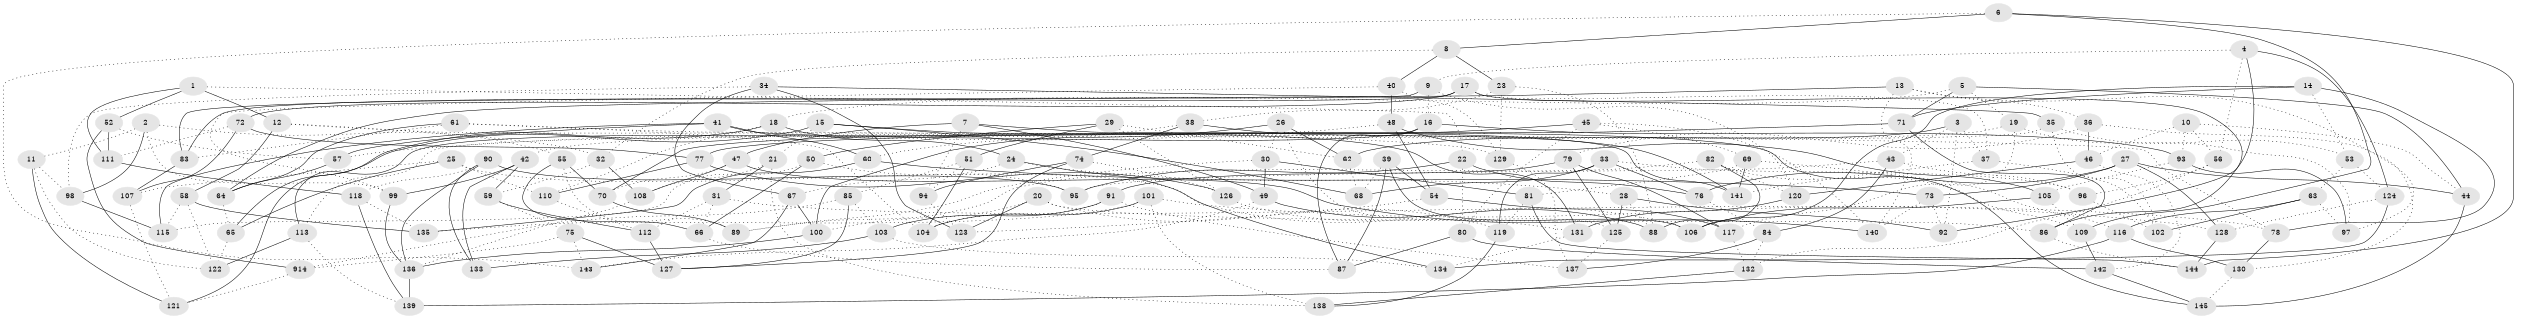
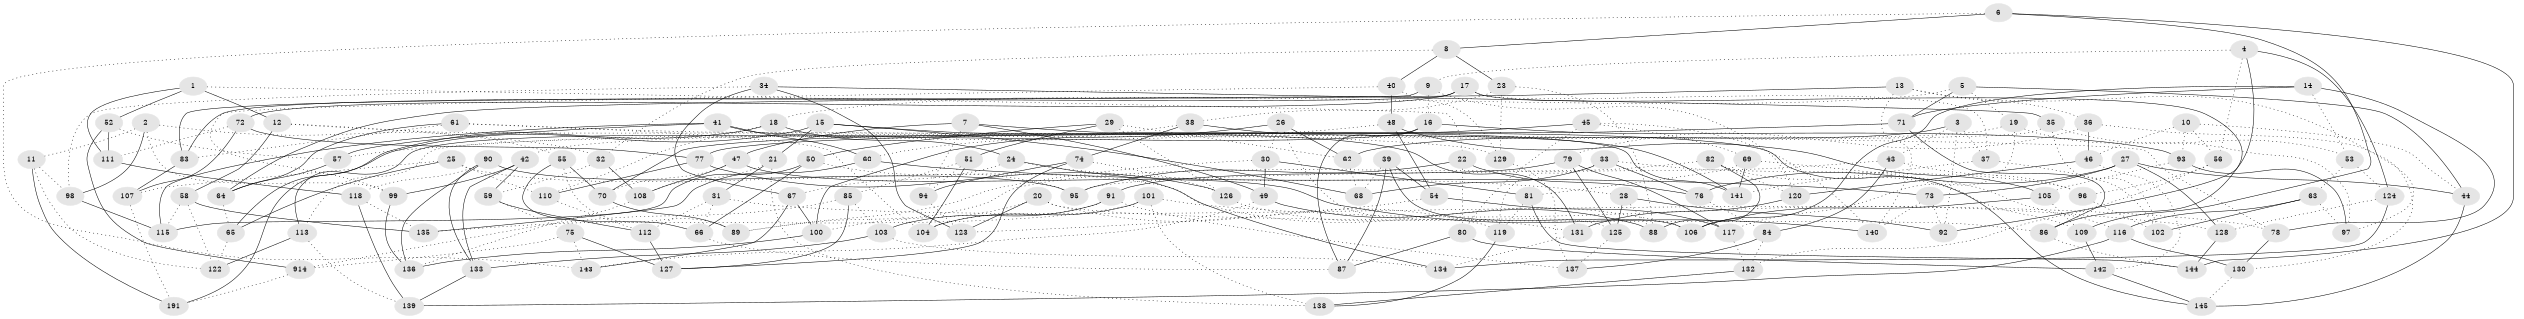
  graph {
    node [color=gray90 style=filled]
    edge [style=solid]
    1
    12
    22
    52
    111
    32
    58
    129
    76
    80
    95
    57
    n13 [label=914]
    118
    2
    11
    55
    98
    99
-   121
+   121 [label=191]
    122
    89
    66
    70
    115
    136
    3
    37
    43
    62
    92
    141
    102
    96
    84
    68
    4
    9
    56
    124
    16
    83
    120
    132
    134
    128
    5
    18
    19
    44
    71
    24
    110
    97
    42
    117
    145
    86
    77
    6
    8
    109
    143
    144
    23
    40
    142
    7
    47
    49
    94
    140
    108
    88
    123
    38
    59
    48
    93
    87
    113
    107
    131
    10
    46
    105
    135
    137
    13
    36
    64
    79
    130
    65
    14
    53
    78
    106
    63
    15
    21
    31
    138
    139
    17
    72
    28
    67
    112
    133
    20
    100
    119
    60
    74
    125
    25
    26
    30
    81
    27
    73
    29
    50
    51
    126
    85
    104
    127
    75
    33
    34
    35
    91
    39
    54
    41
    45
    69
    116
    103
    61
    82
    90
    101
    1 -- 12
    1 -- 22 [style=dotted]
    1 -- 52
    1 -- 111
    12 -- 32 [style=dotted]
    12 -- 58
    12 -- 129 [style=dotted]
    22 -- 76
    22 -- 80 [style=dotted]
    22 -- 95
    52 -- 111
    52 -- 57 [style=dotted]
    52 -- n13
    111 -- 118
    32 -- 108
    32 -- 59 [style=dotted]
    58 -- 122 [style=dotted]
    58 -- 115 [style=dotted]
    58 -- 135
    129 -- 137 [style=dotted]
    76 -- 84 [style=dotted]
    80 -- 142
    80 -- 87
    57 -- 64
    n13 -- 121 [style=dotted]
    118 -- 135 [style=dotted]
    118 -- 139
    2 -- 11 [style=dotted]
    2 -- 55 [style=dotted]
    2 -- 98
    2 -- 99 [style=dotted]
    11 -- 98 [style=dotted]
    11 -- 121
    11 -- 122 [style=dotted]
    55 -- 89 [style=dotted]
    55 -- 66
    55 -- 70
    98 -- 115
    99 -- 136
    66 -- 87 [style=dotted]
    70 -- 89
    3 -- 37 [style=dotted]
    3 -- 43 [style=dotted]
    3 -- 62
    3 -- 92 [style=dotted]
    37 -- 141 [style=dotted]
    37 -- 102 [style=dotted]
    43 -- 95 [style=dotted]
    43 -- 96 [style=dotted]
    43 -- 84
    62 -- 68 [style=dotted]
    96 -- 102 [style=dotted]
    84 -- 132 [style=dotted]
    84 -- 137
    4 -- 92
    4 -- 9 [style=dotted]
    4 -- 56 [style=dotted]
    4 -- 124
    9 -- 16 [style=dotted]
    9 -- 83
    9 -- 120 [style=dotted]
    56 -- 96 [style=dotted]
    56 -- 132 [style=dotted]
    124 -- 134
    124 -- 128 [style=dotted]
    16 -- 93
    16 -- 87
    16 -- 113
    83 -- 107
    120 -- 131
    132 -- 138
    128 -- 144
    5 -- 18 [style=dotted]
    5 -- 19 [style=dotted]
    5 -- 44
    5 -- 71
    18 -- 121
    18 -- 24
    18 -- 110 [style=dotted]
    19 -- 97 [style=dotted]
    19 -- 42 [style=dotted]
    19 -- 117 [style=dotted]
    44 -- 145
    71 -- 86
    71 -- 77
    24 -- 134
    24 -- 28 [style=dotted]
    24 -- 67 [style=dotted]
    110 -- 112 [style=dotted]
    42 -- 99
    42 -- 59
    42 -- 133
    117 -- 132 [style=dotted]
    86 -- 144 [style=dotted]
    77 -- 110
    77 -- 126
    6 -- 8
    6 -- 109
    6 -- 143 [style=dotted]
    6 -- 144
    8 -- 32 [style=dotted]
    8 -- 23
    8 -- 40
    109 -- 142
    23 -- 129 [style=dotted]
    23 -- 88 [style=dotted]
    23 -- 38 [style=dotted]
    40 -- 129 [style=dotted]
    40 -- 99 [style=dotted]
    40 -- 48
    142 -- 145
    7 -- 141
    7 -- 47
    7 -- 49
    7 -- 94 [style=dotted]
    47 -- 70 [style=dotted]
    47 -- 140
    47 -- 108
    49 -- 143 [style=dotted]
    49 -- 88
    94 -- 123 [style=dotted]
    108 -- 136 [style=dotted]
    38 -- 141
    38 -- 60 [style=dotted]
    38 -- 74
    59 -- 112
    59 -- 75 [style=dotted]
    48 -- 57 [style=dotted]
    48 -- 105
    48 -- 54
    93 -- 97
    93 -- 105 [style=dotted]
    113 -- 122
    113 -- 139 [style=dotted]
    107 -- 121 [style=dotted]
    131 -- 134 [style=dotted]
    10 -- 56 [style=dotted]
    10 -- 44 [style=dotted]
    10 -- 93 [style=dotted]
    10 -- 46 [style=dotted]
    46 -- 120
    46 -- 142 [style=dotted]
    105 -- 109 [style=dotted]
    105 -- 106
    13 -- 97 [style=dotted]
    13 -- 140 [style=dotted]
    13 -- 36 [style=dotted]
    13 -- 64
    36 -- 46
    36 -- 79 [style=dotted]
    36 -- 130 [style=dotted]
    64 -- 65 [style=dotted]
    79 -- 117
    79 -- 125
    79 -- 91
    130 -- 145 [style=dotted]
    65 -- 122 [style=dotted]
    14 -- 71
    14 -- 53 [style=dotted]
    14 -- 78
    14 -- 106
    53 -- 124 [style=dotted]
    53 -- 63 [style=dotted]
    78 -- 130
    63 -- 102
    63 -- 97 [style=dotted]
    63 -- 116
    15 -- 68
    15 -- 131
    15 -- 65
-   15 -- 21 [style=dotted]
+   15 -- 21
    21 -- 108 [style=dotted]
    21 -- 31
    21 -- 138 [style=dotted]
    31 -- 66 [style=dotted]
    31 -- 78 [style=dotted]
    31 -- 112 [style=dotted]
    17 -- 37 [style=dotted]
    17 -- 83
    17 -- 86
    17 -- 72
    72 -- 111 [style=dotted]
    72 -- 77
    72 -- 107
    28 -- 92
    28 -- 88 [style=dotted]
    28 -- 125
    67 -- 143
    67 -- 100
    112 -- 127
-   136 -- 139
+   133 -- 139
    20 -- 86 [style=dotted]
    20 -- 123
    20 -- 100 [style=dotted]
    20 -- 119 [style=dotted]
    100 -- 136
    119 -- 138
    60 -- 135
    60 -- 73
    74 -- 94
    74 -- 126 [style=dotted]
    74 -- 127
    125 -- 137 [style=dotted]
    25 -- 110 [style=dotted]
    25 -- 107 [style=dotted]
    25 -- 65
    25 -- 106 [style=dotted]
    26 -- 62
    26 -- 100
    26 -- 125 [style=dotted]
    26 -- 30 [style=dotted]
    30 -- 89 [style=dotted]
    30 -- 49
    30 -- 81
    81 -- 144
    81 -- 119 [style=dotted]
    27 -- 76
    27 -- 128
    27 -- 44
    27 -- 73
    73 -- 92 [style=dotted]
    73 -- 140 [style=dotted]
    29 -- 62 [style=dotted]
    29 -- 50
    29 -- 51
    29 -- 126 [style=dotted]
    50 -- 95 [style=dotted]
    50 -- 66
-   50 -- 115 [style=dotted]
+   50 -- 115
    51 -- 94 [style=dotted]
    51 -- 85 [style=dotted]
    51 -- 104
    126 -- 131 [style=dotted]
    85 -- n13 [style=dotted]
    85 -- 127
    85 -- 103 [style=dotted]
    75 -- n13 [style=dotted]
    75 -- 143 [style=dotted]
    75 -- 127
    33 -- 76
    33 -- 96 [style=dotted]
    33 -- 68
-   33 -- 119
+   33 -- 119 [style=dotted]
    34 -- 98 [style=dotted]
    34 -- 123
    34 -- 67
    34 -- 35
    35 -- 102 [style=dotted]
    35 -- 113 [style=dotted]
    35 -- 53 [style=dotted]
    91 -- 137 [style=dotted]
    91 -- 104 [style=dotted]
    91 -- 103
    39 -- 68 [style=dotted]
    39 -- 87
    39 -- 106
    39 -- 54
    54 -- 117
    54 -- 123 [style=dotted]
    41 -- 57
    41 -- 115
    41 -- 145
    41 -- 60
    45 -- 80 [style=dotted]
    45 -- 70
    45 -- 140 [style=dotted]
    45 -- 69 [style=dotted]
    69 -- 141
    69 -- 81 [style=dotted]
    69 -- 116 [style=dotted]
    116 -- 130
    116 -- 139
    103 -- 134 [style=dotted]
    103 -- 133
    61 -- 83 [style=dotted]
    61 -- 64
    61 -- 78 [style=dotted]
    61 -- 104 [style=dotted]
    82 -- 89 [style=dotted]
    82 -- 120 [style=dotted]
    82 -- 109 [style=dotted]
    82 -- 88
    90 -- 95
    90 -- 118 [style=dotted]
    90 -- 136
    90 -- 133
    101 -- 128 [style=dotted]
    101 -- 135 [style=dotted]
    101 -- 138 [style=dotted]
    101 -- 104
  }
